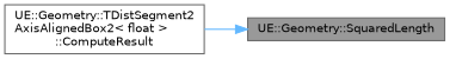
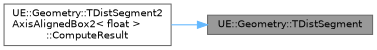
  digraph {
    rankdir=RL
    node [fontname=Helvetica fontsize=10 shape=box style=filled]
-   n1 [color=gray40 fillcolor=grey60 fontcolor=black height=0.2 label="UE::Geometry::SquaredLength" width=0.4]
+   n1 [color=gray40 fillcolor=grey60 fontcolor=black height=0.2 label="UE::Geometry::TDistSegment" width=0.4]
    n2 [color=grey40 fillcolor=white height=0.2 label="UE::Geometry::TDistSegment2\lAxisAlignedBox2\< float \>\l::ComputeResult" width=0.4]
    n1 -> n2 [color=steelblue1 dir=back fontname=Helvetica fontsize=10 labelfontname=Helvetica labelfontsize=10 style=solid]
  }
